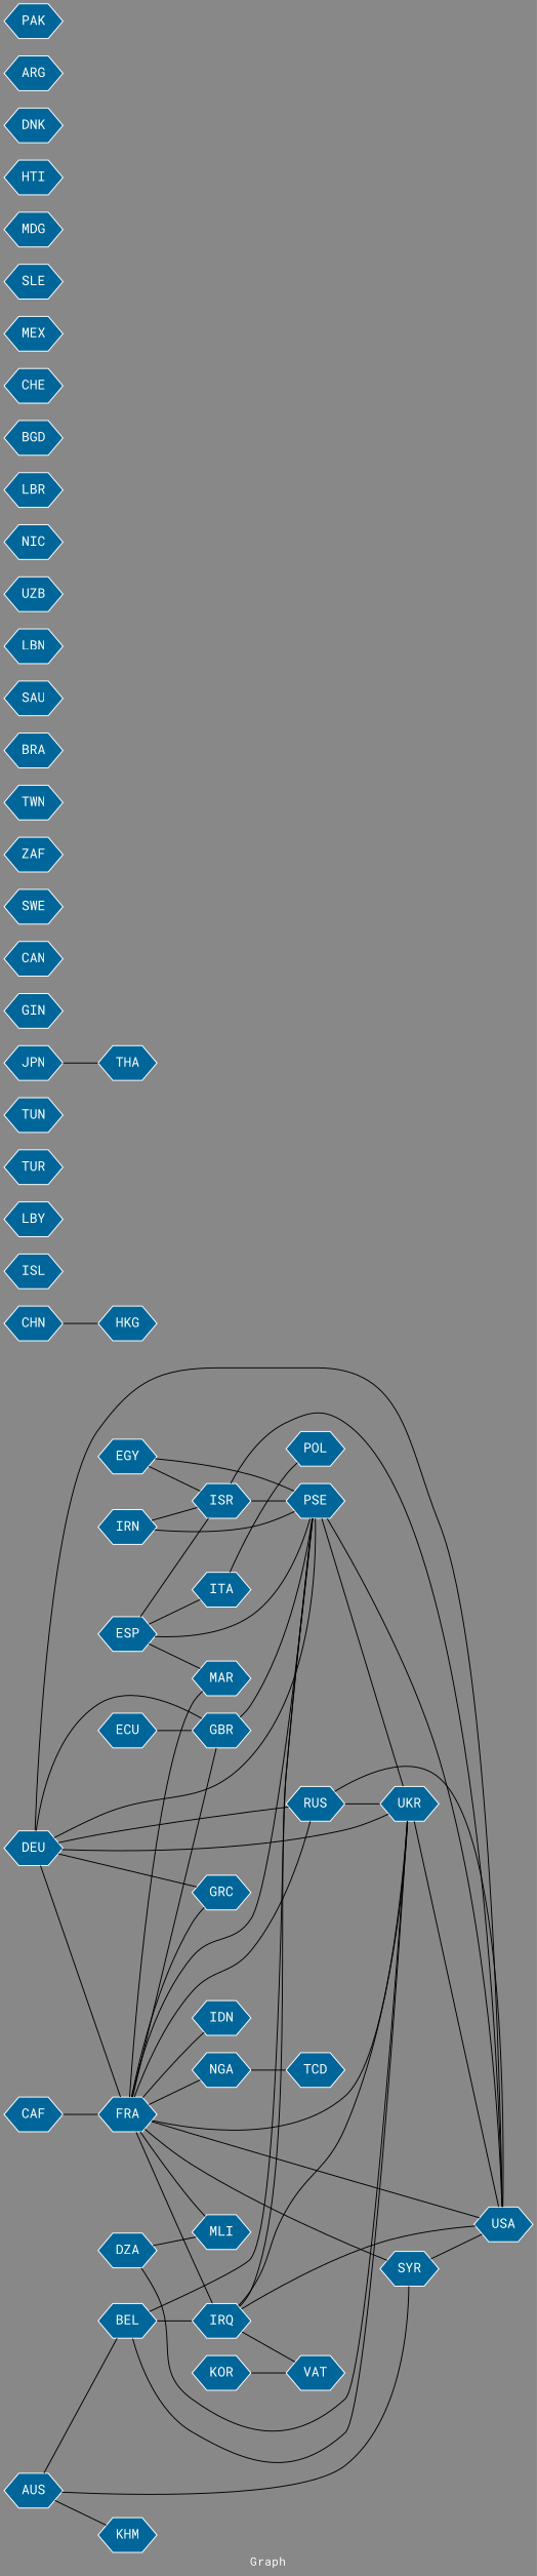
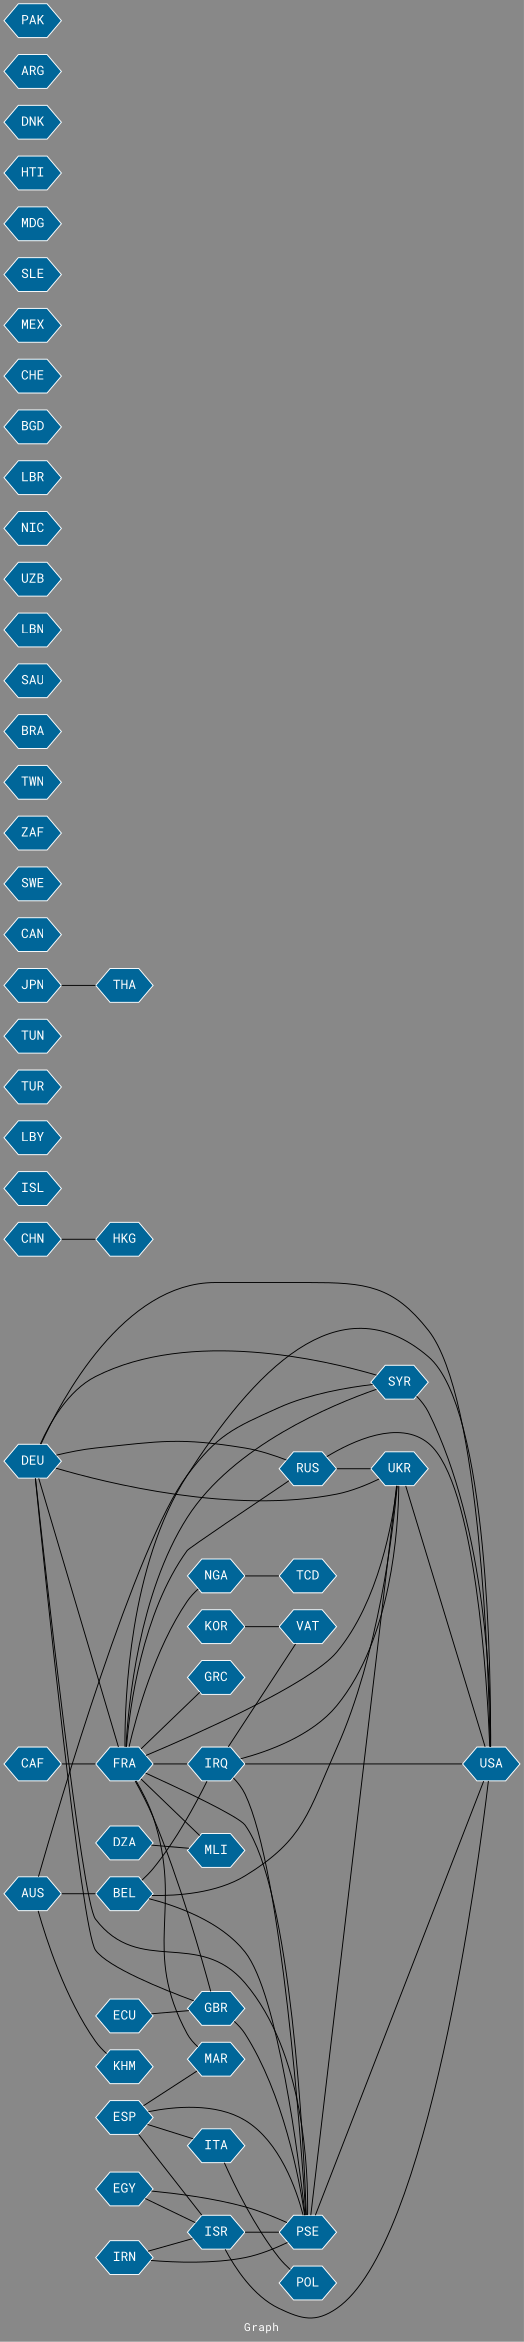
  graph {
    bgcolor="#888888"
    fontcolor=white
    fontname="Roboto Mono"
    fontsize=12
    label="Graph"
    rankdir=LR
    node [color=white fillcolor="#006699" fontcolor=white fontname="Roboto Mono" shape=hexagon style=filled]
    edge [arrowhead=open color=black fontcolor=white fontname="Roboto Mono" fontsize=12 weight=1]
    n1 [label=ISR]
    n2 [label=PSE]
    n3 [label=USA]
    n4 [label=UKR]
    n5 [label=IRQ]
    n6 [label=VAT]
    n7 [label=SYR]
    n8 [label=FRA]
    n9 [label=RUS]
    n10 [label=GBR]
    n11 [label=NGA]
    n12 [label=MAR]
    n13 [label=MLI]
-   n14 [label=IDN]
    n15 [label=GRC]
    n16 [label=TCD]
    n17 [label=DEU]
    n18 [label=CHN]
    n19 [label=HKG]
    n20 [label=ISL]
    n21 [label=ESP]
    n22 [label=ITA]
    n23 [label=POL]
    n24 [label=LBY]
    n25 [label=KOR]
    n26 [label=TUR]
    n27 [label=ECU]
    n28 [label=TUN]
    n29 [label=THA]
-   n30 [label=GIN]
    n31 [label=CAN]
    n32 [label=SWE]
    n33 [label=EGY]
    n34 [label=ZAF]
    n35 [label=DZA]
    n36 [label=TWN]
    n37 [label=AUS]
    n38 [label=KHM]
    n39 [label=BEL]
    n40 [label=BRA]
    n41 [label=CAF]
    n42 [label=SAU]
    n43 [label=LBN]
    n44 [label=UZB]
    n45 [label=IRN]
    n46 [label=NIC]
    n47 [label=LBR]
    n48 [label=BGD]
    n49 [label=CHE]
    n50 [label=MEX]
    n51 [label=SLE]
    n52 [label=MDG]
    n53 [label=HTI]
    n54 [label=JPN]
    n55 [label=DNK]
    n56 [label=ARG]
    n57 [label=PAK]
    n1 -- n2 [weight=93]
    n1 -- n3 [weight=4]
    n2 -- n3 [weight=4]
    n2 -- n4 [weight=4]
    n4 -- n3 [weight=5]
    n5 -- n2 [weight=5]
    n5 -- n3 [weight=21]
    n5 -- n4 [weight=4]
    n5 -- n6
    n7 -- n3 [weight=4]
    n8 -- n2 [weight=12]
    n8 -- n3 [weight=2]
    n8 -- n4 [weight=5]
    n8 -- n5 [weight=18]
    n8 -- n7
    n8 -- n9 [weight=2]
    n8 -- n10
    n8 -- n11
    n8 -- n12
    n8 -- n13 [weight=2]
-   n8 -- n14 [weight=3]
    n8 -- n15
    n9 -- n3 [weight=5]
    n9 -- n4 [weight=51]
    n10 -- n2
    n11 -- n16
    n17 -- n2
    n17 -- n3
    n17 -- n4 [weight=9]
-   n17 -- n15
+   n17 -- n7
    n17 -- n8 [weight=3]
    n17 -- n9 [weight=5]
    n17 -- n10
    n18 -- n19
    n21 -- n1
    n21 -- n2
    n21 -- n12 [weight=2]
    n21 -- n22
    n22 -- n23
    n25 -- n6 [weight=6]
    n27 -- n10 [weight=2]
    n33 -- n1 [weight=6]
    n33 -- n2 [weight=7]
-   n35 -- n4
    n35 -- n13
    n37 -- n7
    n37 -- n38
    n37 -- n39
    n39 -- n2 [weight=2]
    n39 -- n4 [weight=2]
    n39 -- n5 [weight=2]
    n41 -- n8 [weight=2]
    n45 -- n1
    n45 -- n2
    n54 -- n29
  }
